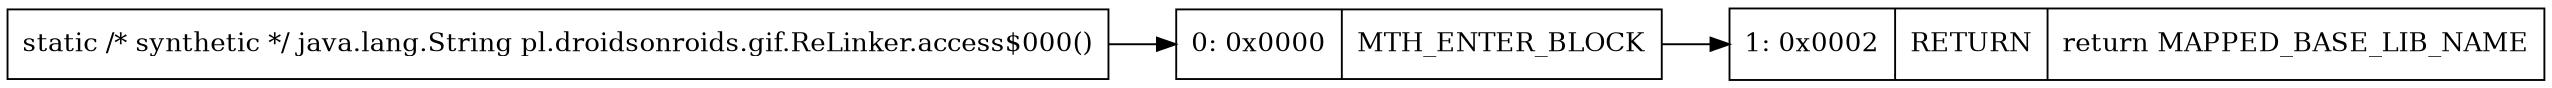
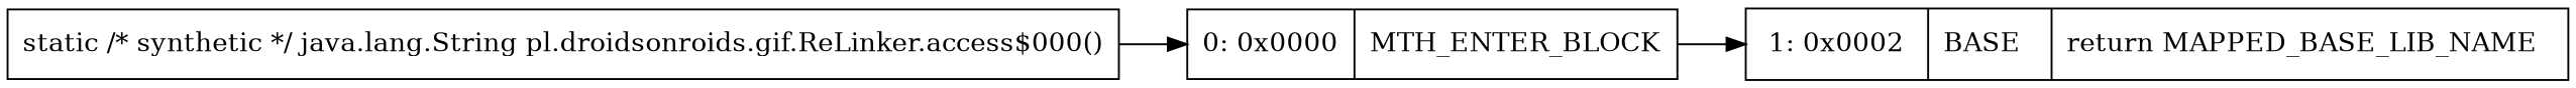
  digraph {
    rankdir=LR
    node [shape=record]
    n1 [label="{0\:\ 0x0000|MTH_ENTER_BLOCK\l}"]
-   n2 [label="{1\:\ 0x0002|RETURN\l|return MAPPED_BASE_LIB_NAME\l}"]
+   n2 [label="{1\:\ 0x0002|BASE\l|return MAPPED_BASE_LIB_NAME\l}"]
    n3 [label="{static \/* synthetic *\/ java.lang.String pl.droidsonroids.gif.ReLinker.access$000() }"]
    n1 -> n2
    n3 -> n1
  }
